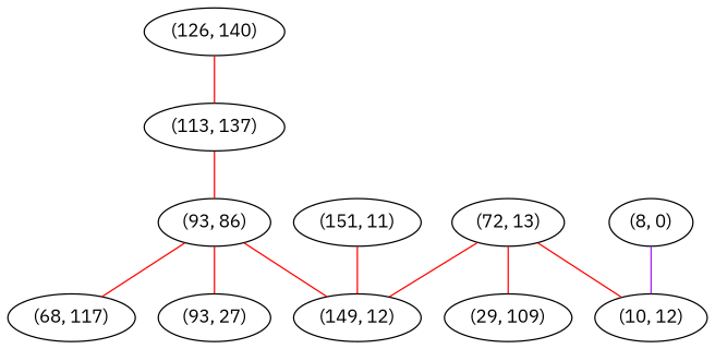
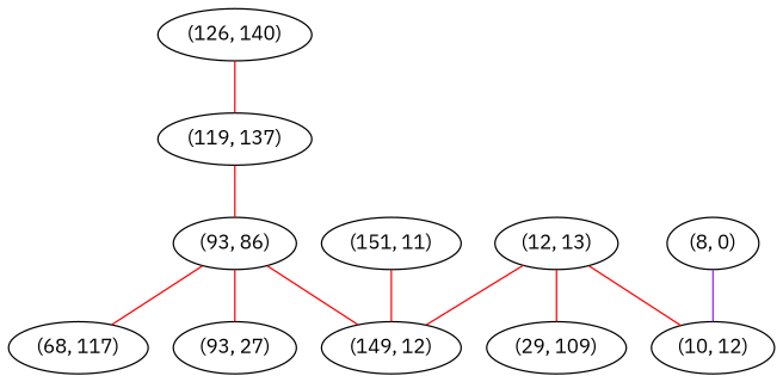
  graph {
    fontname="IBM Plex Sans"
    node [fontname="IBM Plex Sans"]
    edge [color=red fontname="IBM Plex Sans" weight=1]
    "(126, 140)"
-   "(113, 137)"
+   "(113, 137)" [label="(119, 137)"]
    "(93, 86)"
    n4 [label="(8, 0)"]
    "(10, 12)"
    "(149, 12)"
    "(68, 117)"
    "(93, 27)"
-   "(12, 13)" [label="(72, 13)"]
+   "(12, 13)"
    "(29, 109)"
    "(151, 11)"
    "(126, 140)" -- "(113, 137)"
    "(113, 137)" -- "(93, 86)"
    "(93, 86)" -- "(149, 12)"
    "(93, 86)" -- "(68, 117)"
    "(93, 86)" -- "(93, 27)"
    n4 -- "(10, 12)" [color=purple weight=4]
    "(12, 13)" -- "(10, 12)"
    "(12, 13)" -- "(149, 12)"
    "(12, 13)" -- "(29, 109)"
    "(151, 11)" -- "(149, 12)"
  }
